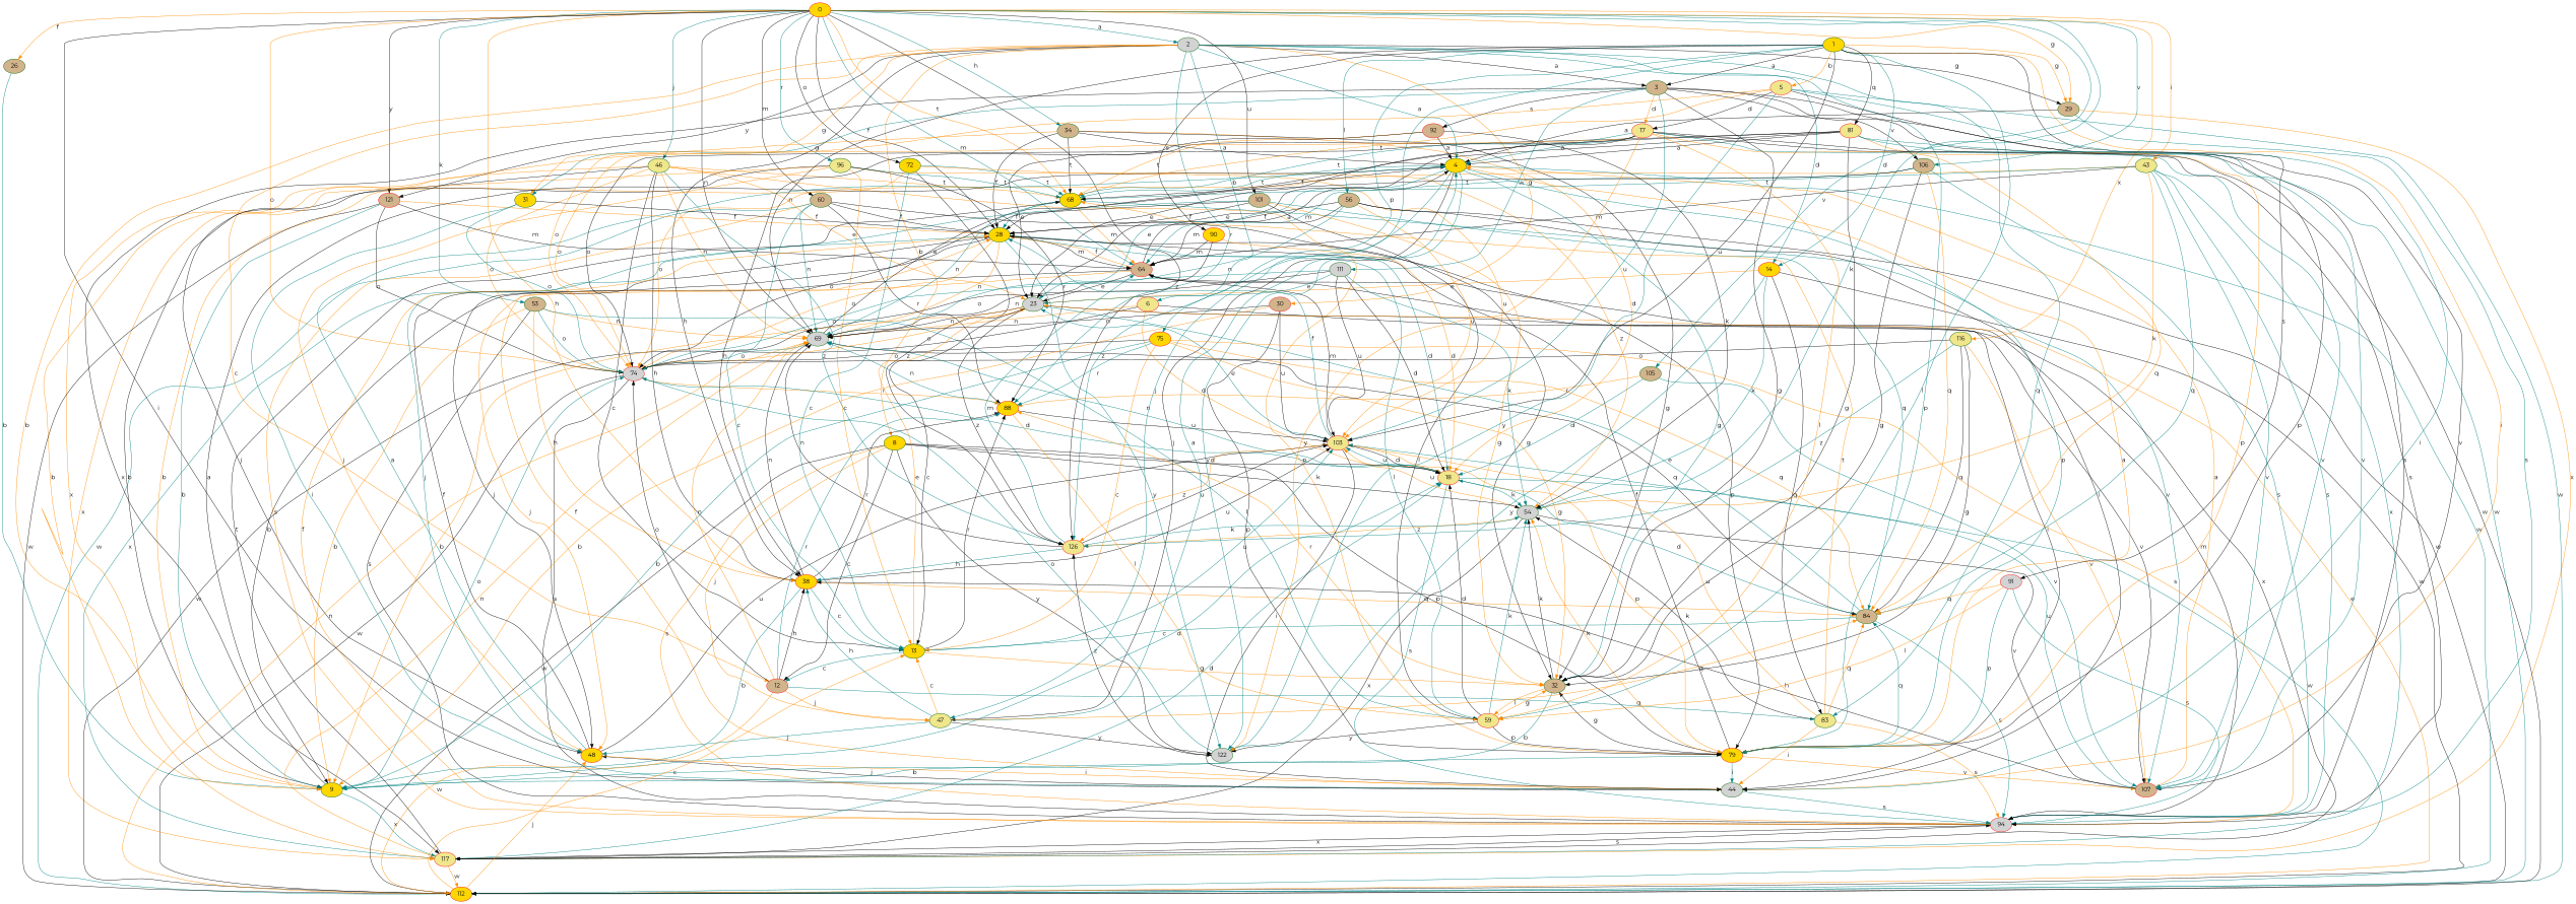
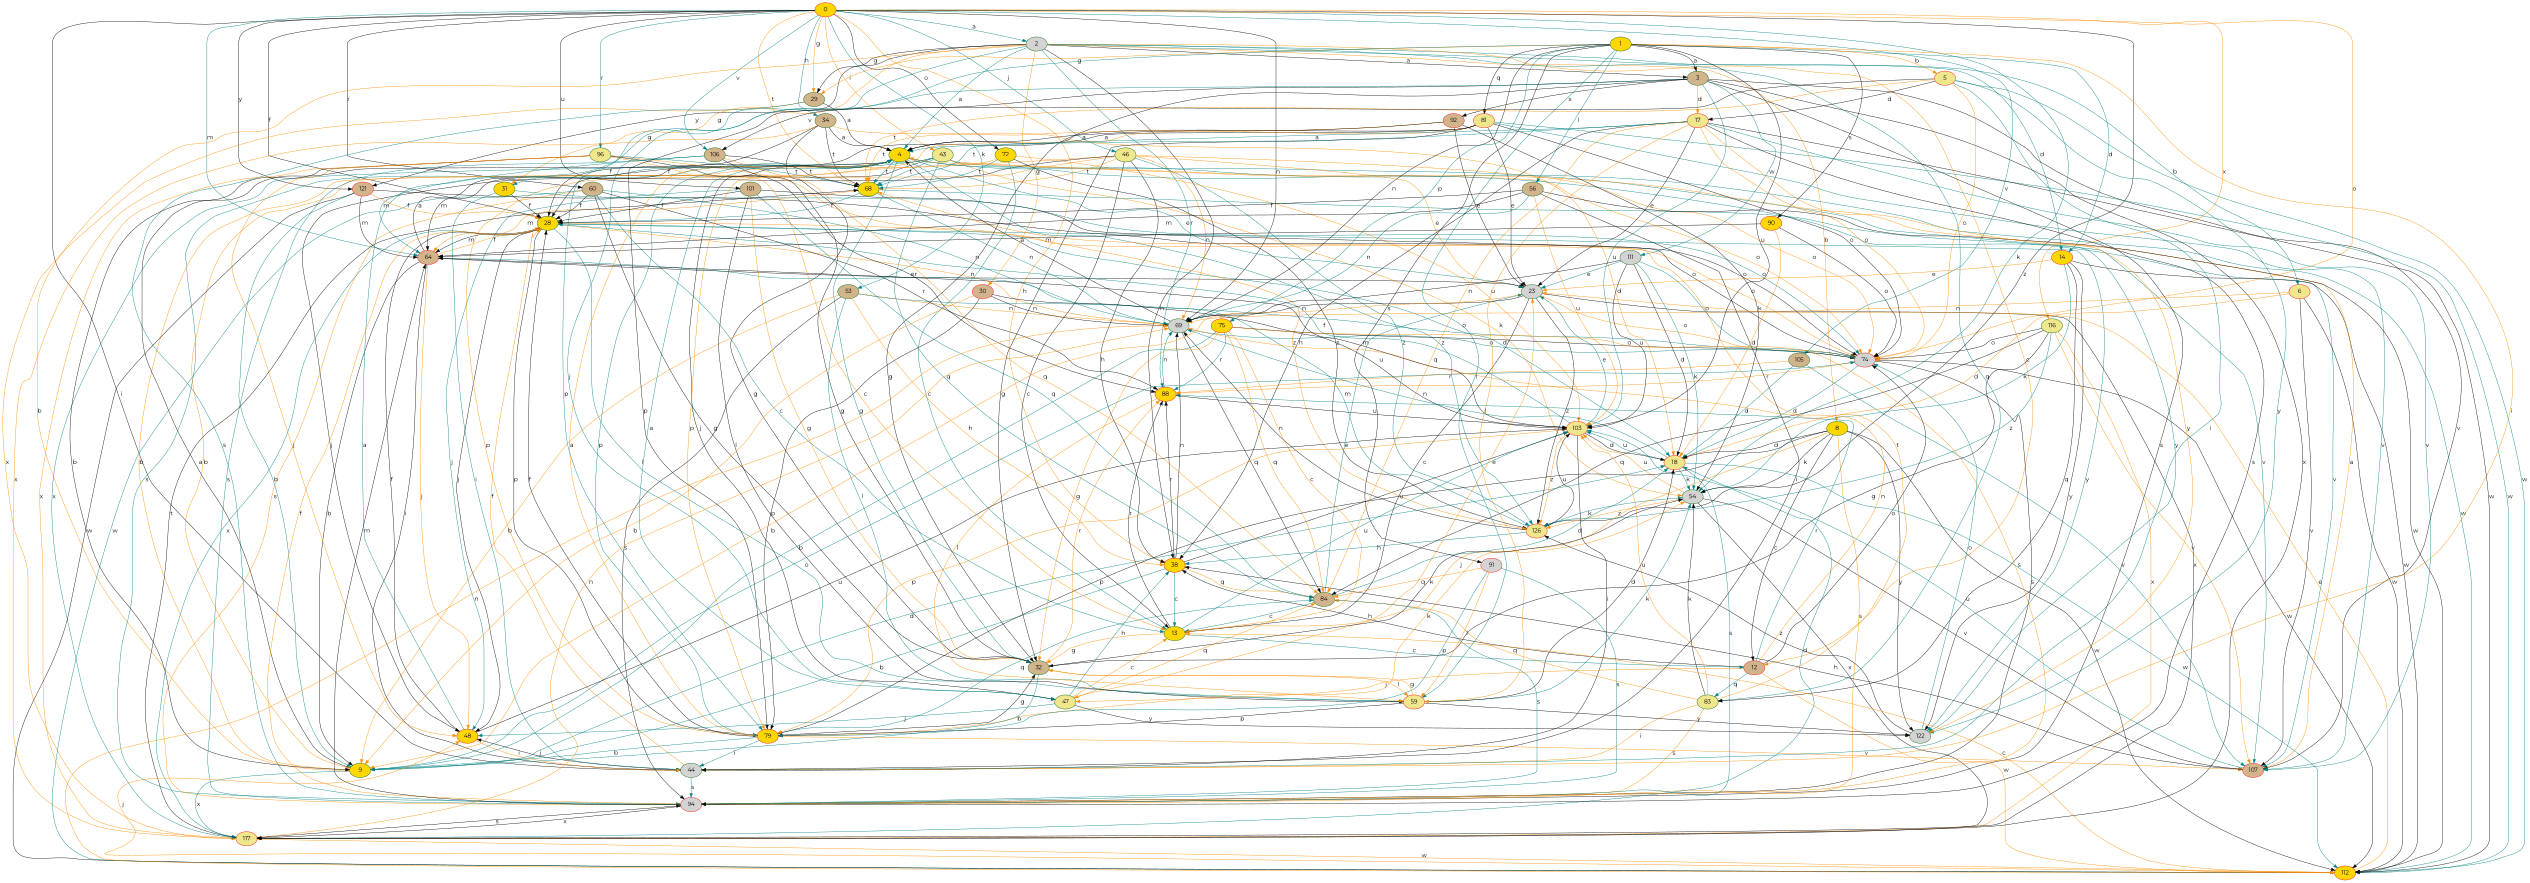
  strict digraph {
    fontname=Montserrat
    node [color=darkgreen fillcolor=gold fontname=Montserrat style=filled]
    edge [color=black fontname=Montserrat]
    0 [color=red]
    2 [fillcolor=lightgrey]
-   26 [fillcolor=tan]
    28
    29 [fillcolor=tan]
    34 [fillcolor=tan]
    38 [color=red]
    43 [fillcolor=khaki]
    44 [fillcolor=lightgrey]
    46 [fillcolor=khaki]
    53 [fillcolor=tan]
    54 [fillcolor=lightgrey]
    60 [fillcolor=tan]
    64 [color=red fillcolor=tan]
    69 [fillcolor=lightgrey]
    72
    74 [color=red fillcolor=lightgrey]
    n18 [fillcolor=khaki label=96]
    n19 [label=68]
    101 [fillcolor=tan]
    105 [fillcolor=tan]
    106 [fillcolor=tan]
    116 [fillcolor=khaki]
    121 [color=red fillcolor=tan]
    126 [color=red fillcolor=khaki]
    3 [fillcolor=tan]
    14 [color=red]
    4
    6 [color=red fillcolor=khaki]
    8
    9
    12 [color=red fillcolor=tan]
    30 [color=red fillcolor=tan]
    31
    79 [color=red]
    83 [fillcolor=khaki]
    88 [color=red]
    59 [color=red fillcolor=khaki]
    117 [color=red fillcolor=khaki]
    122 [fillcolor=lightgrey]
    18 [color=red fillcolor=khaki]
    48 [color=red]
    94 [color=red fillcolor=lightgrey]
    32 [fillcolor=tan]
    103 [color=red fillcolor=khaki]
    13
    84 [fillcolor=tan]
    107 [color=red fillcolor=tan]
    23 [fillcolor=lightgrey]
    112 [color=red]
    1
    5 [color=red fillcolor=khaki]
    47 [fillcolor=khaki]
    56 [fillcolor=tan]
    75 [color=red]
    81 [color=red fillcolor=khaki]
    90 [color=red]
    91 [color=red fillcolor=lightgrey]
    17 [color=red fillcolor=khaki]
    92 [color=red fillcolor=tan]
    111 [fillcolor=lightgrey]
    0 -> 2 [color=teal label=a]
-   0 -> 26 [color=darkorange label=f]
    0 -> 28 [label=f]
    0 -> 29 [color=darkorange label=g]
    0 -> 34 [color=teal label=h]
    0 -> 38 [color=darkorange label=h]
    0 -> 43 [color=darkorange label=i]
    0 -> 44 [label=i]
    0 -> 46 [color=teal label=j]
    0 -> 53 [color=teal label=k]
    0 -> 54 [color=teal label=k]
-   0 -> 60 [label=m]
+   0 -> 60 [label=r]
    0 -> 64 [color=teal label=m]
    0 -> 69 [label=n]
    0 -> 72 [label=o]
    0 -> 74 [color=darkorange label=o]
    0 -> n18 [color=teal label=r]
    0 -> n19 [color=darkorange label=t]
    0 -> 101 [label=u]
    0 -> 105 [color=teal label=v]
    0 -> 106 [color=teal label=v]
    0 -> 116 [color=darkorange label=x]
    0 -> 121 [label=y]
    0 -> 126 [label=z]
    2 -> 29 [label=g]
    2 -> 38 [label=h]
    2 -> 121 [label=y]
    2 -> 3 [label=a]
    2 -> 14 [color=teal label=d]
    2 -> 4 [color=teal label=a]
    2 -> 6 [color=teal label=b]
    2 -> 8 [color=darkorange label=b]
    2 -> 9 [color=darkorange label=b]
    2 -> 12 [color=darkorange label=c]
    2 -> 30 [color=darkorange label=g]
    2 -> 31 [color=darkorange label=g]
    2 -> 79 [color=teal label=p]
    2 -> 83 [color=teal label=q]
    2 -> 88 [color=teal label=r]
-   26 -> 9 [color=teal label=b]
    28 -> 64 [label=m]
    28 -> 69 [color=darkorange label=n]
    28 -> 74 [color=darkorange label=o]
    28 -> 79 [label=p]
    28 -> 59 [color=teal label=l]
    28 -> 117 [color=teal label=x]
    28 -> 122 [color=teal label=y]
    28 -> 18 [color=teal label=d]
    28 -> 48 [label=j]
    29 -> 4 [label=a]
    29 -> 117 [color=darkorange label=x]
    29 -> 94 [color=teal label=s]
    34 -> 28 [label=f]
    34 -> n19 [label=t]
    34 -> 4 [label=a]
    34 -> 117 [color=darkorange label=x]
    34 -> 18 [color=darkorange label=d]
    34 -> 32 [label=g]
    38 -> 69 [label=n]
    38 -> 9 [color=teal label=b]
    38 -> 88 [label=r]
    38 -> 103 [label=u]
    38 -> 13 [color=teal label=c]
    38 -> 84 [color=darkorange label=q]
    43 -> 54 [color=darkorange label=k]
    43 -> 64 [label=m]
    43 -> 74 [color=darkorange label=o]
    43 -> n19 [color=teal label=t]
    43 -> 117 [color=teal label=x]
    43 -> 94 [color=teal label=s]
    43 -> 84 [color=teal label=q]
    43 -> 107 [color=teal label=v]
    44 -> 28 [color=darkorange label=f]
    44 -> 48 [label=j]
    44 -> 94 [color=teal label=s]
    46 -> 38 [label=h]
    46 -> 69 [color=darkorange label=n]
    46 -> 74 [color=darkorange label=o]
    46 -> n19 [color=darkorange label=t]
    46 -> 126 [color=teal label=z]
    46 -> 9 [color=darkorange label=b]
    46 -> 79 [color=darkorange label=p]
    46 -> 48 [label=j]
    46 -> 13 [label=c]
    46 -> 23 [color=darkorange label=e]
    53 -> 38 [color=darkorange label=h]
    53 -> 69 [color=darkorange label=n]
    53 -> 74 [color=teal label=o]
    53 -> 9 [color=darkorange label=b]
    53 -> 59 [color=teal label=l]
    53 -> 94 [label=s]
    54 -> 126 [color=darkorange label=z]
    54 -> 117 [label=x]
    54 -> 103 [color=darkorange label=u]
    54 -> 107 [label=v]
    60 -> 28 [label=f]
    60 -> 69 [color=teal label=n]
    60 -> 88 [label=r]
    60 -> 94 [color=darkorange label=s]
    60 -> 32 [label=g]
    60 -> 13 [color=teal label=c]
    60 -> 112 [color=teal label=w]
    64 -> 28 [color=darkorange label=f]
    64 -> 44 [label=i]
    64 -> 4 [label=a]
    64 -> 9 [label=b]
    64 -> 48 [color=darkorange label=j]
    64 -> 23 [label=e]
    69 -> 74 [color=teal label=o]
    69 -> 4 [label=a]
    69 -> 84 [label=q]
    72 -> n19 [color=teal label=t]
    72 -> 126 [label=z]
    72 -> 9 [color=darkorange label=b]
    72 -> 103 [color=darkorange label=u]
    72 -> 13 [color=teal label=c]
    74 -> 88 [color=darkorange label=r]
    74 -> 18 [color=teal label=d]
    74 -> 94 [label=s]
    74 -> 112 [label=w]
    n18 -> n19 [color=teal label=t]
-   n18 -> 54 [color=darkorange label=z]
+   n18 -> 126 [color=darkorange label=z]
    n18 -> 9 [label=b]
    n18 -> 88 [label=r]
    n18 -> 117 [color=darkorange label=x]
    n18 -> 48 [color=darkorange label=j]
    n18 -> 13 [color=darkorange label=c]
    n19 -> 28 [color=teal label=f]
    n19 -> 64 [color=darkorange label=m]
    n19 -> 69 [color=teal label=n]
    n19 -> 107 [color=teal label=v]
    101 -> 28 [label=f]
    101 -> 74 [label=o]
    101 -> 59 [label=l]
    101 -> 48 [color=teal label=j]
    101 -> 32 [color=darkorange label=g]
    101 -> 84 [color=teal label=q]
    105 -> 88 [color=darkorange label=r]
    105 -> 18 [color=teal label=d]
    105 -> 107 [color=teal label=v]
    106 -> 64 [color=teal label=m]
    106 -> n19 [label=t]
    106 -> 94 [color=teal label=s]
    106 -> 32 [label=g]
    106 -> 84 [color=darkorange label=q]
    116 -> 74 [label=o]
    116 -> 126 [color=teal label=z]
+   116 -> 117 [color=darkorange label=x]
    116 -> 32 [label=g]
    116 -> 84 [label=q]
    116 -> 107 [color=darkorange label=v]
    121 -> 28 [color=darkorange label=f]
    121 -> 64 [label=m]
    121 -> 74 [label=o]
    121 -> 9 [color=teal label=b]
    121 -> 112 [label=w]
    126 -> 38 [color=teal label=h]
    126 -> 54 [color=teal label=k]
    126 -> 64 [color=teal label=m]
    126 -> 69 [label=n]
    126 -> 103 [label=u]
    3 -> 106 [label=v]
    3 -> 31 [color=teal label=g]
    3 -> 117 [label=x]
    3 -> 94 [label=s]
    3 -> 32 [label=g]
    3 -> 103 [color=teal label=u]
    3 -> 107 [label=v]
    3 -> 17 [color=darkorange label=d]
    3 -> 92 [label=s]
    3 -> 111 [color=teal label=w]
    14 -> 54 [color=teal label=k]
    14 -> 83 [label=q]
-   14 -> 122 [color=teal label=y]
+   14 -> 122 [label=y]
    14 -> 23 [color=darkorange label=e]
    14 -> 112 [label=w]
    4 -> n19 [color=teal label=t]
    4 -> 126 [color=teal label=z]
    4 -> 79 [color=teal label=p]
    4 -> 122 [color=teal label=y]
    4 -> 32 [color=teal label=g]
    4 -> 23 [color=teal label=e]
    4 -> 112 [color=teal label=w]
    4 -> 47 [label=j]
    6 -> 69 [color=darkorange label=n]
    6 -> 18 [color=darkorange label=d]
    6 -> 107 [label=v]
    6 -> 112 [label=w]
    8 -> 54 [label=k]
    8 -> 12 [label=c]
    8 -> 79 [label=p]
    8 -> 122 [label=y]
    8 -> 18 [label=d]
    8 -> 94 [color=darkorange label=s]
    8 -> 112 [label=w]
    8 -> 47 [color=darkorange label=j]
    9 -> 74 [color=teal label=o]
    9 -> 4 [label=a]
    9 -> 117 [color=teal label=x]
    9 -> 18 [color=teal label=d]
    12 -> 38 [label=h]
    12 -> 69 [color=darkorange label=n]
    12 -> 74 [label=o]
    12 -> 83 [color=teal label=q]
    12 -> 88 [color=teal label=r]
    12 -> 112 [color=darkorange label=w]
    12 -> 47 [color=darkorange label=j]
    30 -> 69 [label=n]
    30 -> 9 [color=darkorange label=b]
    30 -> 79 [label=p]
    30 -> 103 [label=u]
    31 -> 28 [label=f]
    31 -> 44 [color=teal label=i]
    31 -> 74 [color=teal label=o]
    79 -> 28 [label=f]
    79 -> 44 [color=teal label=i]
    79 -> 54 [color=darkorange label=k]
    79 -> 4 [color=darkorange label=a]
    79 -> 9 [color=teal label=b]
    79 -> 32 [label=g]
    79 -> 84 [color=teal label=q]
    79 -> 107 [color=darkorange label=v]
    83 -> 44 [color=darkorange label=i]
    83 -> 54 [label=k]
    83 -> n19 [color=darkorange label=t]
    83 -> 94 [color=darkorange label=s]
    83 -> 103 [color=darkorange label=u]
    83 -> 84 [color=darkorange label=q]
    88 -> 69 [color=teal label=n]
    88 -> 59 [color=darkorange label=l]
    88 -> 103 [label=u]
    59 -> 54 [color=teal label=k]
    59 -> 79 [label=p]
    59 -> 122 [label=y]
    59 -> 18 [label=d]
    59 -> 32 [color=darkorange label=g]
    117 -> 69 [color=darkorange label=n]
    117 -> n19 [label=t]
    117 -> 18 [color=teal label=d]
    117 -> 94 [label=s]
    117 -> 112 [color=darkorange label=w]
    122 -> 74 [color=teal label=o]
    122 -> 126 [label=z]
    18 -> 54 [color=teal label=k]
    18 -> 69 [color=teal label=n]
    18 -> 94 [color=teal label=s]
    18 -> 103 [color=teal label=u]
    18 -> 112 [color=teal label=w]
    48 -> 28 [label=f]
    48 -> 44 [color=darkorange label=i]
    48 -> 4 [color=teal label=a]
    48 -> 103 [label=u]
    94 -> 28 [color=darkorange label=f]
    94 -> 64 [label=m]
    94 -> 117 [label=x]
    32 -> 54 [label=k]
    32 -> 9 [color=teal label=b]
    32 -> 88 [color=darkorange label=r]
    32 -> 59 [color=darkorange label=l]
    103 -> 28 [color=teal label=f]
    103 -> 44 [label=i]
    103 -> 64 [label=m]
    103 -> 126 [color=darkorange label=z]
    103 -> 79 [color=darkorange label=p]
    103 -> 18 [label=d]
    103 -> 23 [color=teal label=e]
    13 -> 12 [color=teal label=c]
    13 -> 88 [label=r]
    13 -> 32 [color=darkorange label=g]
    13 -> 103 [color=teal label=u]
    13 -> 23 [color=darkorange label=e]
    84 -> 18 [color=teal label=d]
    84 -> 94 [color=teal label=s]
    84 -> 13 [color=teal label=c]
    84 -> 23 [color=teal label=e]
    107 -> 38 [label=h]
    107 -> 4 [color=darkorange label=a]
    107 -> 103 [color=teal label=u]
    23 -> 69 [label=n]
    23 -> 74 [color=darkorange label=o]
    23 -> 126 [label=z]
    23 -> 9 [color=darkorange label=b]
    23 -> 117 [label=x]
    23 -> 13 [label=c]
    112 -> 69 [color=darkorange label=n]
    112 -> 48 [color=darkorange label=j]
    112 -> 13 [color=darkorange label=c]
    112 -> 23 [color=darkorange label=e]
    1 -> 29 [color=darkorange label=g]
    1 -> 44 [color=darkorange label=i]
    1 -> 69 [label=n]
    1 -> 3 [label=a]
    1 -> 14 [color=teal label=d]
    1 -> 59 [color=teal label=l]
    1 -> 103 [label=u]
    1 -> 5 [color=darkorange label=b]
    1 -> 47 [color=teal label=j]
    1 -> 56 [color=teal label=l]
    1 -> 75 [color=teal label=p]
    1 -> 81 [label=q]
    1 -> 90 [label=s]
    1 -> 91 [label=s]
    5 -> 44 [color=teal label=i]
    5 -> 74 [color=darkorange label=o]
    5 -> n19 [color=darkorange label=t]
    5 -> 79 [label=p]
    5 -> 122 [color=teal label=y]
    5 -> 112 [color=teal label=w]
    5 -> 17 [label=d]
    47 -> 38 [color=teal label=h]
    47 -> 4 [color=teal label=a]
    47 -> 122 [label=y]
    47 -> 48 [color=teal label=j]
    47 -> 13 [color=darkorange label=c]
    47 -> 84 [color=darkorange label=q]
    56 -> 28 [label=f]
    56 -> 44 [label=i]
    56 -> 64 [label=m]
    56 -> 69 [color=teal label=n]
    56 -> 103 [color=darkorange label=u]
    56 -> 112 [label=w]
    75 -> 74 [label=o]
    75 -> 9 [color=teal label=b]
    75 -> 88 [color=teal label=r]
    75 -> 94 [color=darkorange label=s]
    75 -> 32 [color=darkorange label=g]
    75 -> 13 [color=darkorange label=c]
    75 -> 84 [color=darkorange label=q]
    81 -> 28 [label=f]
    81 -> 74 [label=o]
    81 -> 4 [label=a]
    81 -> 79 [color=darkorange label=p]
    81 -> 32 [label=g]
    81 -> 107 [color=teal label=v]
    81 -> 23 [label=e]
    81 -> 112 [color=teal label=w]
    90 -> 64 [label=m]
    90 -> 74 [label=o]
    90 -> 18 [color=darkorange label=d]
    91 -> 79 [color=teal label=p]
    91 -> 59 [color=darkorange label=l]
    91 -> 94 [color=teal label=s]
    91 -> 84 [color=darkorange label=q]
    17 -> 38 [label=h]
    17 -> 74 [color=darkorange label=o]
    17 -> n19 [color=teal label=t]
    17 -> 4 [color=teal label=a]
    17 -> 59 [color=darkorange label=l]
    17 -> 122 [color=darkorange label=y]
    17 -> 94 [label=s]
    17 -> 84 [color=darkorange label=q]
    17 -> 107 [color=teal label=v]
    17 -> 23 [label=e]
    17 -> 112 [label=w]
    92 -> 54 [label=k]
    92 -> n19 [color=darkorange label=t]
    92 -> 4 [label=a]
    92 -> 23 [label=e]
    111 -> 54 [color=teal label=k]
    111 -> 69 [label=n]
    111 -> 74 [color=teal label=o]
    111 -> 18 [label=d]
    111 -> 103 [label=u]
    111 -> 23 [color=teal label=e]
  }
